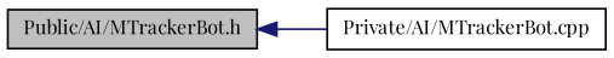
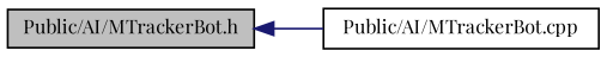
  digraph {
    rankdir=LR
    fontname="Playfair Display"
    node [color=black fontname="Playfair Display" fontsize=10 shape=record style=filled]
    n1 [fillcolor=grey75 fontcolor=black height=0.2 label="Public/AI/MTrackerBot.h" width=0.4]
-   n2 [fillcolor=white height=0.2 label="Private/AI/MTrackerBot.cpp" width=0.4]
+   n2 [fillcolor=white height=0.2 label="Public/AI/MTrackerBot.cpp" width=0.4]
    n1 -> n2 [color=midnightblue dir=back fontname="Playfair Display" fontsize=10 labelfontname=Helvetica labelfontsize=10 style=solid]
  }
